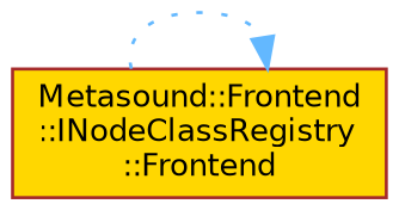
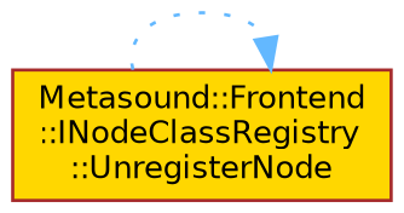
  digraph {
    rankdir=LR
-   n1 [color=brown fillcolor=gold fontcolor=black fontname=Helvetica fontsize=10 height=0.2 label="Metasound::Frontend\l::INodeClassRegistry\l::Frontend" shape=box style=filled width=0.4]
+   n1 [color=brown fillcolor=gold fontcolor=black fontname=Helvetica fontsize=10 height=0.2 label="Metasound::Frontend\l::INodeClassRegistry\l::UnregisterNode" shape=box style=filled width=0.4]
    n1 -> n1 [color=steelblue1 fontname=Helvetica fontsize=10 labelfontname=Helvetica labelfontsize=10 style=dotted]
  }
